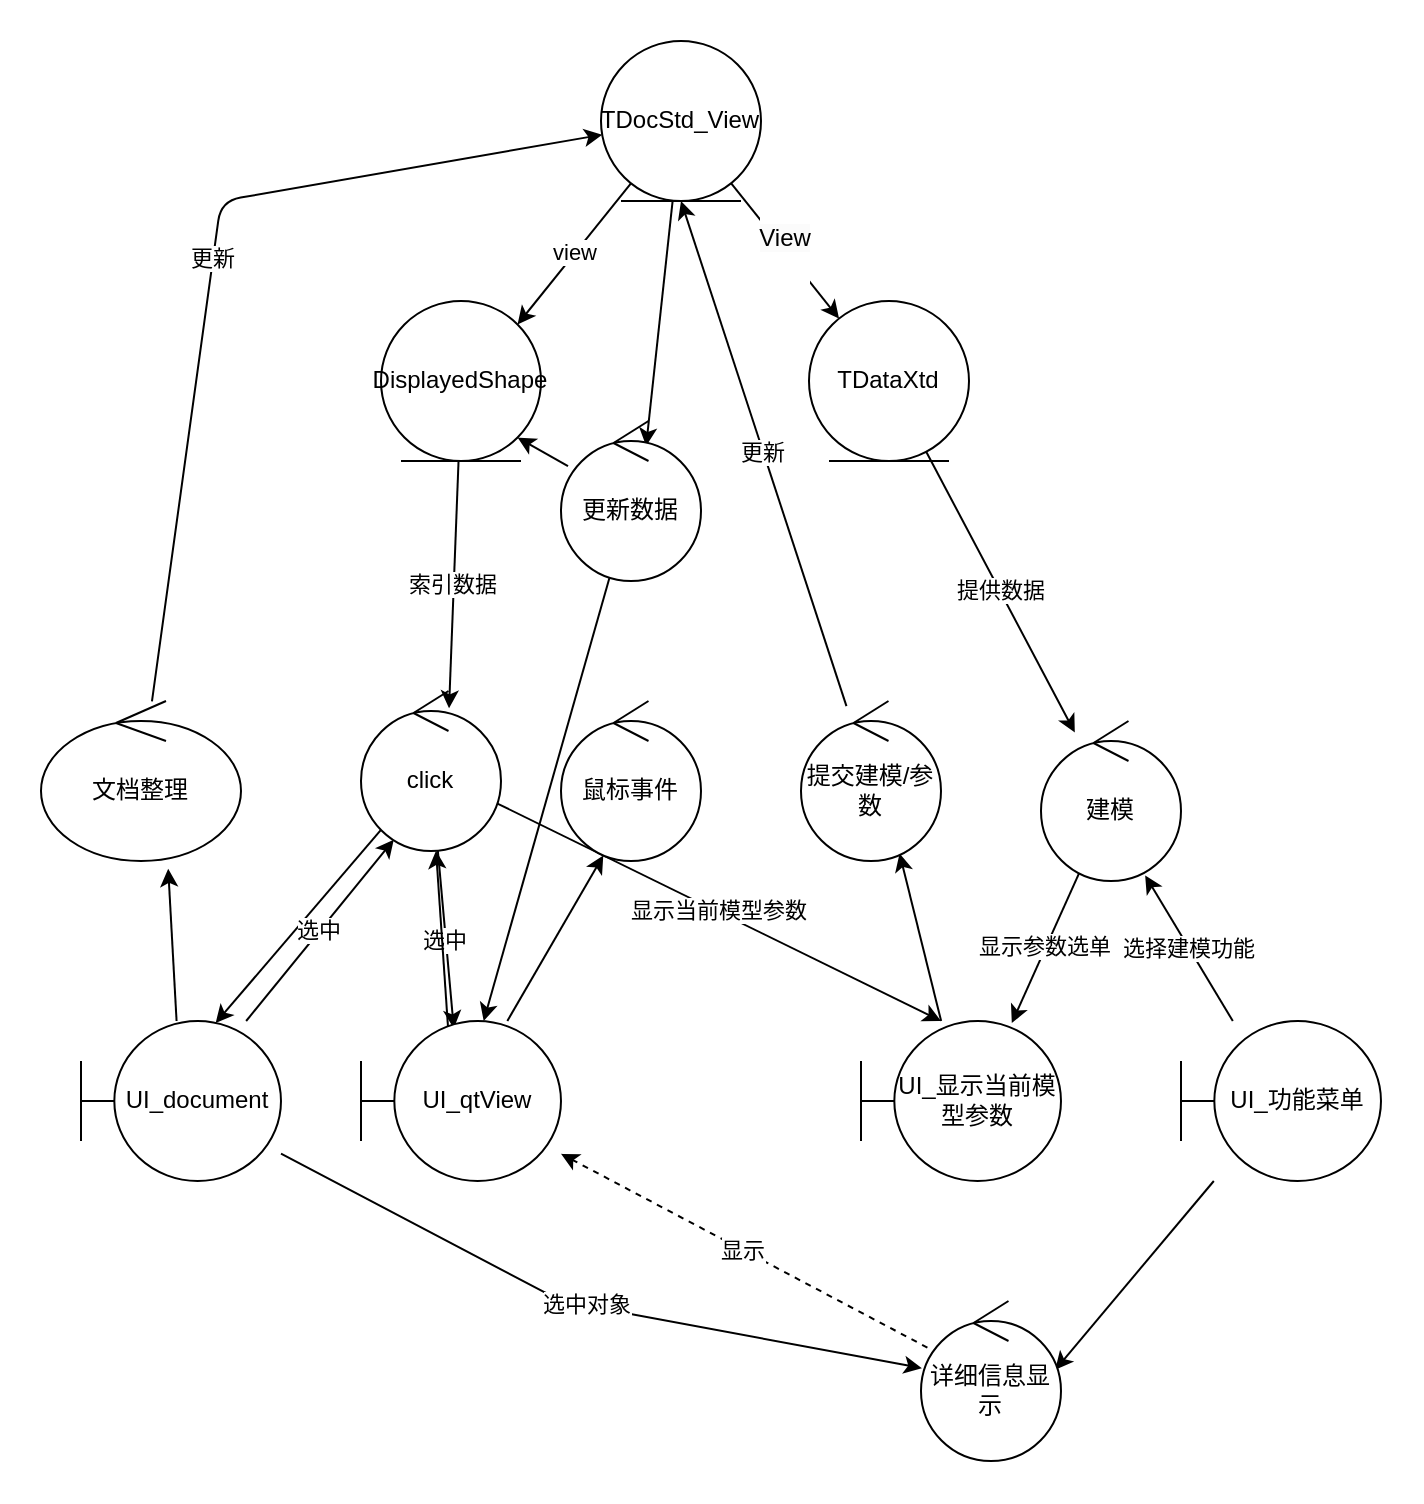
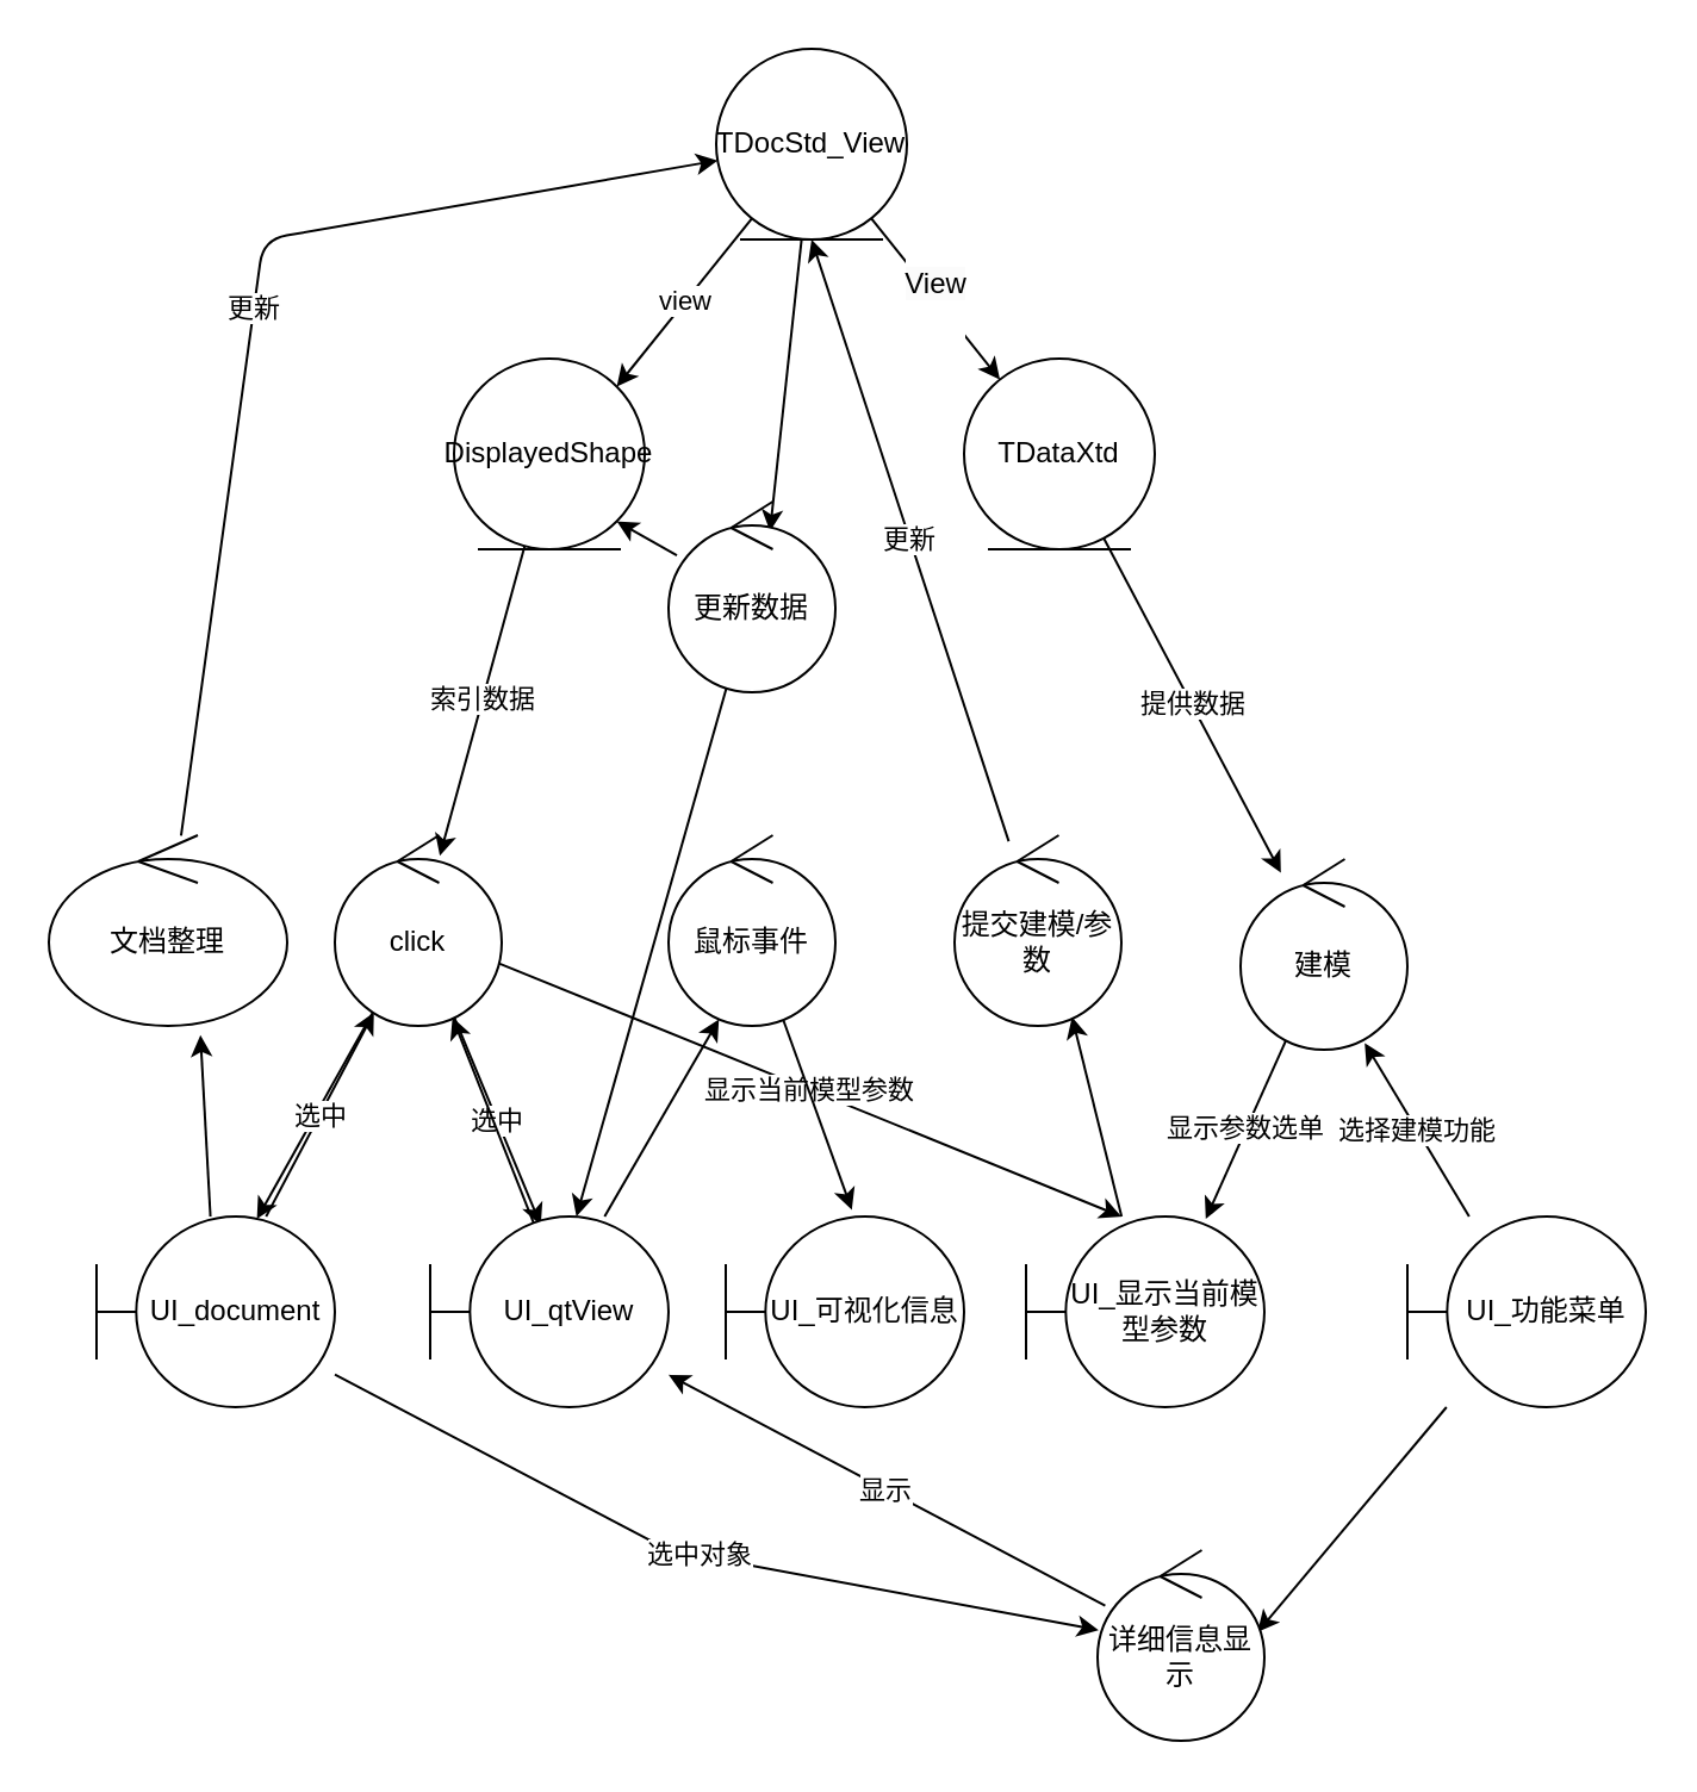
  <mxCell id="0" />
  <mxCell id="1" parent="0" />
  <mxCell id="2" value="view" style="edgeStyle=none;html=1;entryX=1;entryY=0;entryDx=0;entryDy=0;" edge="1" parent="1" source="5" target="7"><mxGeometry relative="1" as="geometry" /></mxCell>
  <mxCell id="3" value="&#10;&lt;span style=&quot;color: rgb(0, 0, 0); font-family: Helvetica; font-size: 12px; font-style: normal; font-variant-ligatures: normal; font-variant-caps: normal; font-weight: 400; letter-spacing: normal; orphans: 2; text-align: center; text-indent: 0px; text-transform: none; widows: 2; word-spacing: 0px; -webkit-text-stroke-width: 0px; background-color: rgb(251, 251, 251); text-decoration-thickness: initial; text-decoration-style: initial; text-decoration-color: initial; float: none; display: inline !important;&quot;&gt;View&lt;/span&gt;&#10;&#10;" style="edgeStyle=none;html=1;" edge="1" parent="1" source="5" target="9"><mxGeometry relative="1" as="geometry" /></mxCell>
  <mxCell id="4" style="edgeStyle=none;html=1;entryX=0.608;entryY=0.156;entryDx=0;entryDy=0;entryPerimeter=0;" edge="1" parent="1" source="5" target="35"><mxGeometry relative="1" as="geometry" /></mxCell>
  <mxCell id="5" value="TDocStd_View" style="ellipse;shape=umlEntity;whiteSpace=wrap;html=1;" vertex="1" parent="1"><mxGeometry x="300" y="20" width="80" height="80" as="geometry" /></mxCell>
  <mxCell id="6" value="索引数据" style="edgeStyle=none;html=1;entryX=0.629;entryY=0.108;entryDx=0;entryDy=0;entryPerimeter=0;" edge="1" parent="1" source="7" target="13"><mxGeometry relative="1" as="geometry" /></mxCell>
  <mxCell id="7" value="DisplayedShape" style="ellipse;shape=umlEntity;whiteSpace=wrap;html=1;" vertex="1" parent="1"><mxGeometry x="190" y="150" width="80" height="80" as="geometry" /></mxCell>
  <mxCell id="8" value="提供数据" style="edgeStyle=none;html=1;" edge="1" parent="1" source="9" target="30"><mxGeometry relative="1" as="geometry" /></mxCell>
  <mxCell id="9" value="TDataXtd" style="ellipse;shape=umlEntity;whiteSpace=wrap;html=1;" vertex="1" parent="1"><mxGeometry x="404" y="150" width="80" height="80" as="geometry" /></mxCell>
  <mxCell id="10" value="选中" style="edgeStyle=none;html=1;entryX=0.464;entryY=0.046;entryDx=0;entryDy=0;entryPerimeter=0;" edge="1" parent="1" source="13" target="20"><mxGeometry relative="1" as="geometry" /></mxCell>
  <mxCell id="11" style="edgeStyle=none;html=1;entryX=0.673;entryY=0.013;entryDx=0;entryDy=0;entryPerimeter=0;" edge="1" parent="1" source="13" target="17"><mxGeometry relative="1" as="geometry" /></mxCell>
  <mxCell id="12" value="显示当前模型参数" style="edgeStyle=none;html=1;" edge="1" parent="1" source="13"><mxGeometry relative="1" as="geometry"><mxPoint x="470" y="510" as="targetPoint" /></mxGeometry></mxCell>
- <mxCell id="13" value="click" style="ellipse;shape=umlControl;whiteSpace=wrap;html=1;" vertex="1" parent="1"><mxGeometry x="180" y="345" width="70" height="80" as="geometry" /></mxCell>
+ <mxCell id="13" value="click" style="ellipse;shape=umlControl;whiteSpace=wrap;html=1;" vertex="1" parent="1"><mxGeometry x="140" y="350" width="70" height="80" as="geometry" /></mxCell>
  <mxCell id="14" value="选中" style="edgeStyle=none;html=1;entryX=0.234;entryY=0.93;entryDx=0;entryDy=0;entryPerimeter=0;" edge="1" parent="1" source="17" target="13"><mxGeometry relative="1" as="geometry" /></mxCell>
  <mxCell id="15" style="edgeStyle=none;html=1;entryX=0.636;entryY=1.049;entryDx=0;entryDy=0;entryPerimeter=0;" edge="1" parent="1" source="17" target="37"><mxGeometry relative="1" as="geometry" /></mxCell>
  <mxCell id="16" value="选中对象" style="edgeStyle=none;html=1;" edge="1" parent="1" source="17" target="39"><mxGeometry relative="1" as="geometry"><Array as="points"><mxPoint x="280" y="650" /></Array></mxGeometry></mxCell>
  <mxCell id="17" value="UI_document" style="shape=umlBoundary;whiteSpace=wrap;html=1;" vertex="1" parent="1"><mxGeometry x="40" y="510" width="100" height="80" as="geometry" /></mxCell>
  <mxCell id="18" style="edgeStyle=none;html=1;exitX=0.435;exitY=0.037;exitDx=0;exitDy=0;exitPerimeter=0;" edge="1" parent="1" source="20" target="13"><mxGeometry relative="1" as="geometry" /></mxCell>
  <mxCell id="19" style="edgeStyle=none;html=1;entryX=0.302;entryY=0.965;entryDx=0;entryDy=0;entryPerimeter=0;" edge="1" parent="1" source="20" target="23"><mxGeometry relative="1" as="geometry" /></mxCell>
  <mxCell id="20" value="UI_qtView" style="shape=umlBoundary;whiteSpace=wrap;html=1;" vertex="1" parent="1"><mxGeometry x="180" y="510" width="100" height="80" as="geometry" /></mxCell>
+ <mxCell id="21" value="UI_可视化信息" style="shape=umlBoundary;whiteSpace=wrap;html=1;" vertex="1" parent="1"><mxGeometry x="304" y="510" width="100" height="80" as="geometry" /></mxCell>
+ <mxCell id="22" style="edgeStyle=none;html=1;entryX=0.529;entryY=-0.035;entryDx=0;entryDy=0;entryPerimeter=0;" edge="1" parent="1" source="23" target="21"><mxGeometry relative="1" as="geometry" /></mxCell>
  <mxCell id="23" value="鼠标事件" style="ellipse;shape=umlControl;whiteSpace=wrap;html=1;" vertex="1" parent="1"><mxGeometry x="280" y="350" width="70" height="80" as="geometry" /></mxCell>
  <mxCell id="24" style="edgeStyle=none;html=1;entryX=0.704;entryY=0.953;entryDx=0;entryDy=0;entryPerimeter=0;" edge="1" parent="1" source="25" target="32"><mxGeometry relative="1" as="geometry" /></mxCell>
  <mxCell id="25" value="UI_显示当前模型参数" style="shape=umlBoundary;whiteSpace=wrap;html=1;" vertex="1" parent="1"><mxGeometry x="430" y="510" width="100" height="80" as="geometry" /></mxCell>
  <mxCell id="26" value="选择建模功能" style="edgeStyle=none;html=1;entryX=0.744;entryY=0.965;entryDx=0;entryDy=0;entryPerimeter=0;" edge="1" parent="1" source="28" target="30"><mxGeometry relative="1" as="geometry" /></mxCell>
  <mxCell id="27" style="edgeStyle=none;html=1;entryX=0.959;entryY=0.43;entryDx=0;entryDy=0;entryPerimeter=0;" edge="1" parent="1" source="28" target="39"><mxGeometry relative="1" as="geometry" /></mxCell>
  <mxCell id="28" value="UI_功能菜单" style="shape=umlBoundary;whiteSpace=wrap;html=1;" vertex="1" parent="1"><mxGeometry x="590" y="510" width="100" height="80" as="geometry" /></mxCell>
  <mxCell id="29" value="显示参数选单" style="edgeStyle=none;html=1;entryX=0.754;entryY=0.013;entryDx=0;entryDy=0;entryPerimeter=0;" edge="1" parent="1" source="30" target="25"><mxGeometry relative="1" as="geometry" /></mxCell>
  <mxCell id="30" value="建模" style="ellipse;shape=umlControl;whiteSpace=wrap;html=1;" vertex="1" parent="1"><mxGeometry x="520" y="360" width="70" height="80" as="geometry" /></mxCell>
  <mxCell id="31" value="更新" style="edgeStyle=none;html=1;entryX=0.5;entryY=1;entryDx=0;entryDy=0;" edge="1" parent="1" source="32" target="5"><mxGeometry relative="1" as="geometry" /></mxCell>
  <mxCell id="32" value="提交建模/参数" style="ellipse;shape=umlControl;whiteSpace=wrap;html=1;" vertex="1" parent="1"><mxGeometry x="400" y="350" width="70" height="80" as="geometry" /></mxCell>
  <mxCell id="33" style="edgeStyle=none;html=1;entryX=1;entryY=1;entryDx=0;entryDy=0;" edge="1" parent="1" source="35" target="7"><mxGeometry relative="1" as="geometry" /></mxCell>
  <mxCell id="34" style="edgeStyle=none;html=1;" edge="1" parent="1" source="35" target="20"><mxGeometry relative="1" as="geometry" /></mxCell>
  <mxCell id="35" value="更新数据" style="ellipse;shape=umlControl;whiteSpace=wrap;html=1;" vertex="1" parent="1"><mxGeometry x="280" y="210" width="70" height="80" as="geometry" /></mxCell>
  <mxCell id="36" value="更新" style="edgeStyle=none;html=1;" edge="1" parent="1" source="37" target="5"><mxGeometry relative="1" as="geometry"><Array as="points"><mxPoint x="110" y="100" /></Array></mxGeometry></mxCell>
  <mxCell id="37" value="文档整理" style="ellipse;shape=umlControl;whiteSpace=wrap;html=1;" vertex="1" parent="1"><mxGeometry x="20" y="350" width="100" height="80" as="geometry" /></mxCell>
- <mxCell id="38" value="显示" style="edgeStyle=none;html=1;dashed=1;" edge="1" parent="1" source="39" target="20"><mxGeometry relative="1" as="geometry" /></mxCell>
+ <mxCell id="38" value="显示" style="edgeStyle=none;html=1;" edge="1" parent="1" source="39" target="20"><mxGeometry relative="1" as="geometry" /></mxCell>
  <mxCell id="39" value="详细信息显示" style="ellipse;shape=umlControl;whiteSpace=wrap;html=1;" vertex="1" parent="1"><mxGeometry x="460" y="650" width="70" height="80" as="geometry" /></mxCell>
